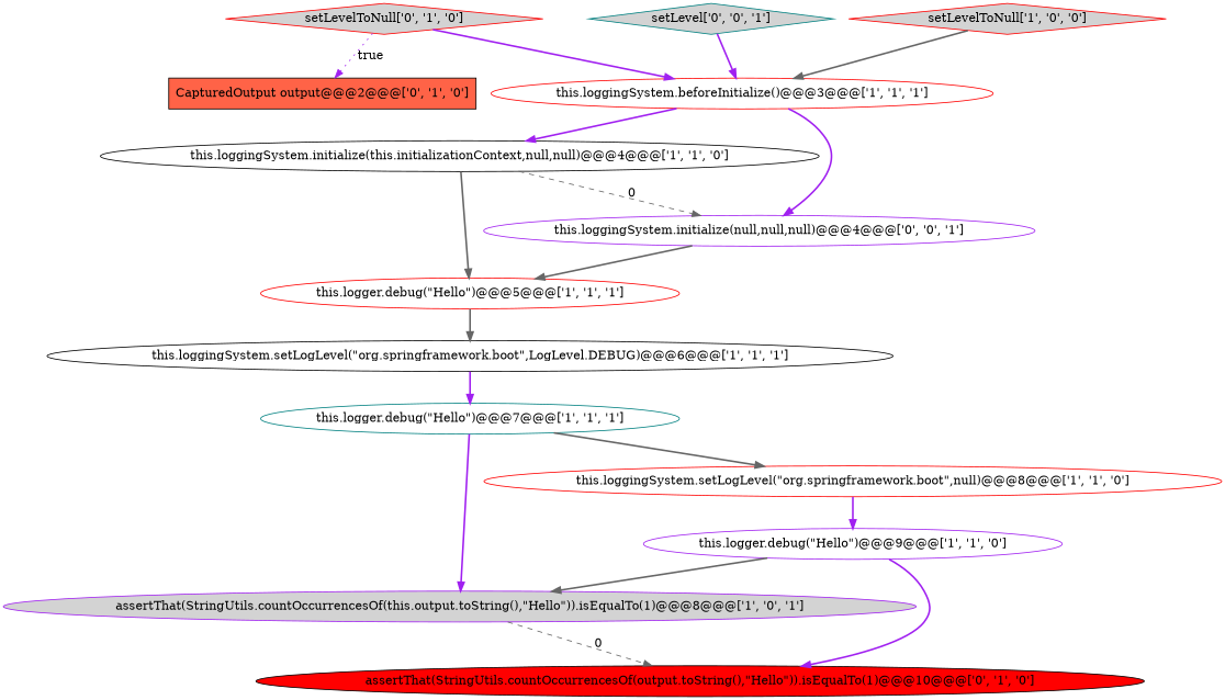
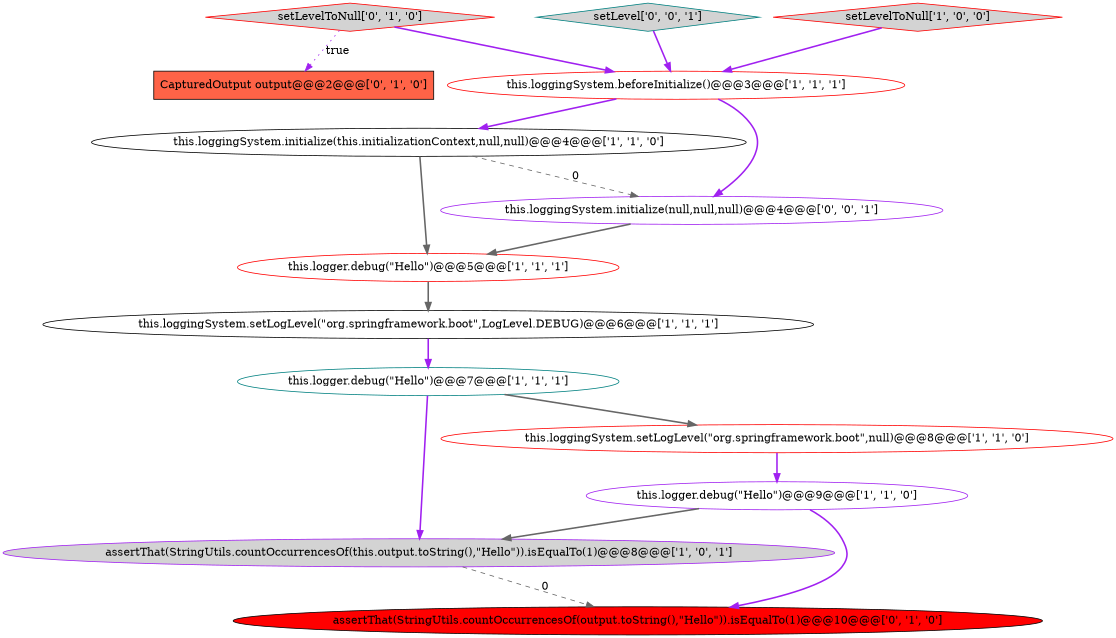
  digraph {
    node [color=red fillcolor=white shape=ellipse style=filled]
    edge [color=purple style=bold]
    n1 [label="this.loggingSystem.beforeInitialize()@@@3@@@['1', '1', '1']"]
    n2 [color=black label="this.loggingSystem.initialize(this.initializationContext,null,null)@@@4@@@['1', '1', '0']"]
    n3 [color=purple label="this.loggingSystem.initialize(null,null,null)@@@4@@@['0', '0', '1']"]
    n4 [label="this.logger.debug(\"Hello\")@@@5@@@['1', '1', '1']"]
    n5 [color=purple label="this.logger.debug(\"Hello\")@@@9@@@['1', '1', '0']"]
    n6 [color=purple fillcolor=lightgray label="assertThat(StringUtils.countOccurrencesOf(this.output.toString(),\"Hello\")).isEqualTo(1)@@@8@@@['1', '0', '1']"]
    n7 [color=black fillcolor=red label="assertThat(StringUtils.countOccurrencesOf(output.toString(),\"Hello\")).isEqualTo(1)@@@10@@@['0', '1', '0']"]
    n8 [color=black label="this.loggingSystem.setLogLevel(\"org.springframework.boot\",LogLevel.DEBUG)@@@6@@@['1', '1', '1']"]
    n9 [color=teal label="this.logger.debug(\"Hello\")@@@7@@@['1', '1', '1']"]
    n10 [fillcolor=lightgray label="setLevelToNull['0', '1', '0']" shape=diamond]
    n11 [color=black fillcolor=tomato label="CapturedOutput output@@@2@@@['0', '1', '0']" shape=box]
    n12 [label="this.loggingSystem.setLogLevel(\"org.springframework.boot\",null)@@@8@@@['1', '1', '0']"]
    n13 [color=teal fillcolor=lightgray label="setLevel['0', '0', '1']" shape=diamond]
    n14 [fillcolor=lightgray label="setLevelToNull['1', '0', '0']" shape=diamond]
    n1 -> n2
    n1 -> n3
    n2 -> n3 [color=gray40 label=0 style=dashed]
    n2 -> n4 [color=gray40]
    n3 -> n4 [color=gray40]
    n4 -> n8 [color=gray40]
    n5 -> n6 [color=gray40]
    n5 -> n7
    n6 -> n7 [color=gray40 label=0 style=dashed]
    n8 -> n9
    n9 -> n6
    n9 -> n12 [color=gray40]
    n10 -> n1
    n10 -> n11 [label=true style=dotted]
    n12 -> n5
    n13 -> n1
-   n14 -> n1 [color=gray40]
+   n14 -> n1
  }
